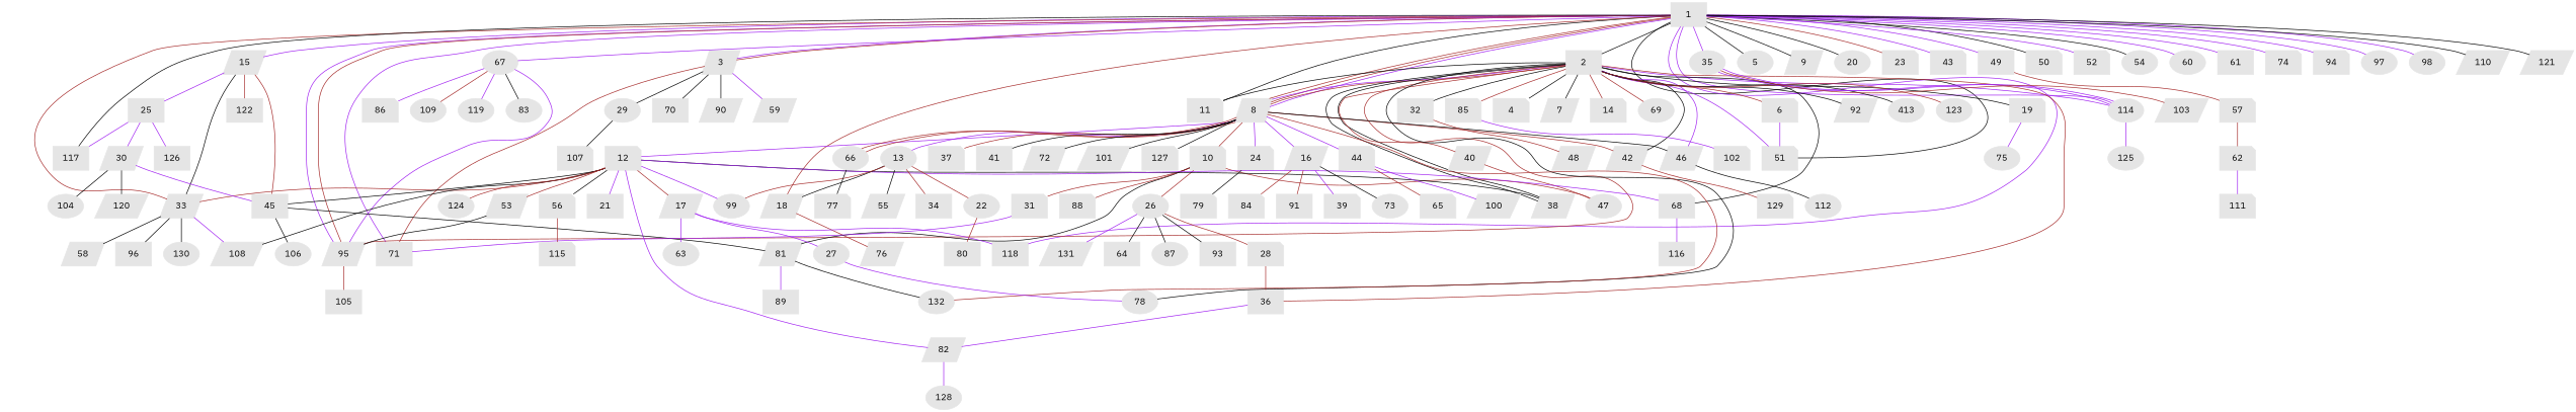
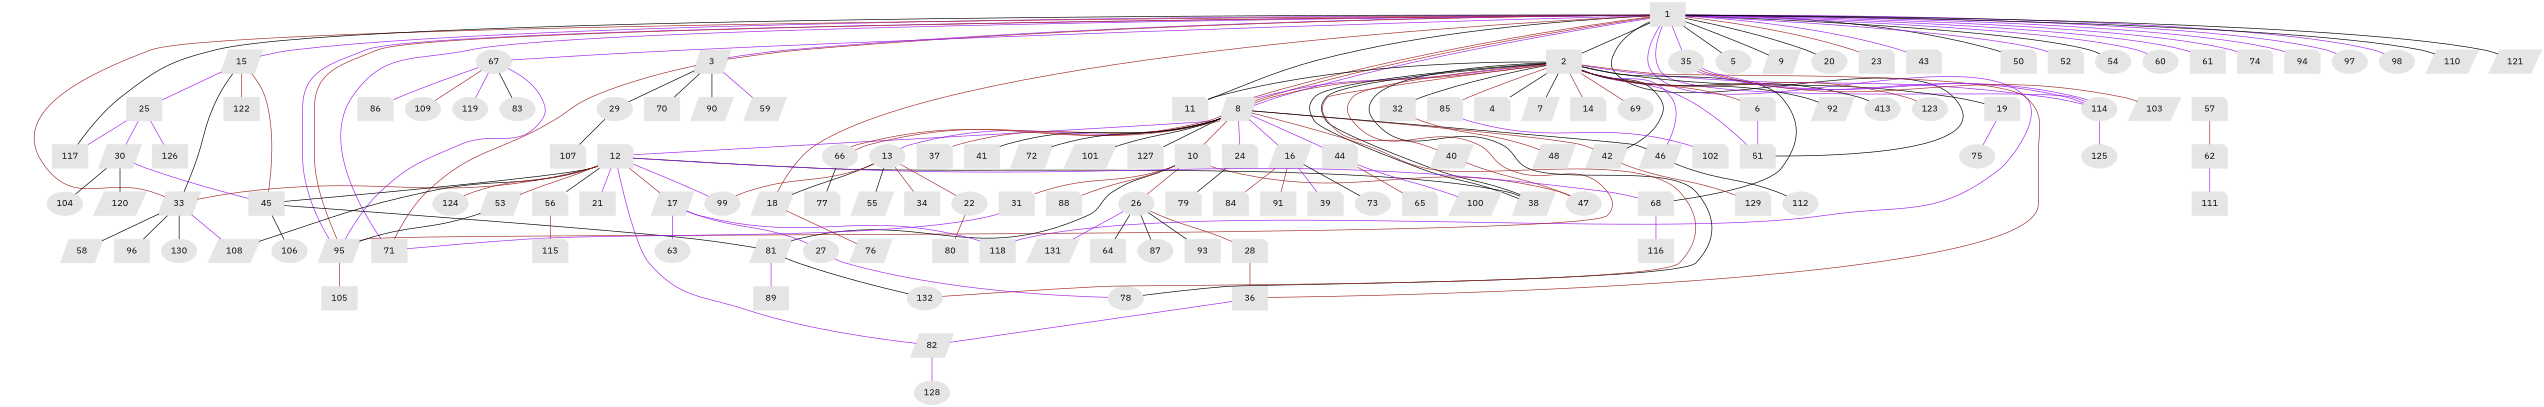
  graph {
    fontname="IBM Plex Sans"
    node [color=gray90 fontname="IBM Plex Sans" shape=note style=filled]
    edge [color=purple fontname="IBM Plex Sans"]
    1 [shape=box]
    2 [shape=box]
    3 [shape=parallelogram]
    5 [shape=ellipse]
    8 [shape=parallelogram]
    9 [shape=parallelogram]
    11
    15 [shape=parallelogram]
    18 [shape=parallelogram]
    20 [shape=ellipse]
    23
    33 [shape=parallelogram]
    35 [shape=ellipse]
    43
-   49 [shape=box]
    50
    51
    52
    54 [shape=ellipse]
    60 [shape=ellipse]
    61 [shape=box]
    67 [shape=ellipse]
    71 [shape=box]
    74
    94
    95 [shape=parallelogram]
    97 [shape=ellipse]
    98 [shape=ellipse]
    110 [shape=parallelogram]
    114 [shape=ellipse]
    117 [shape=box]
    118 [shape=box]
    121 [shape=parallelogram]
    4
    6
    7 [shape=parallelogram]
    14
    19
    32 [shape=box]
    36 [shape=box]
    38 [shape=parallelogram]
    40 [shape=parallelogram]
    42 [shape=parallelogram]
    46 [shape=parallelogram]
    68
    69 [shape=ellipse]
    78 [shape=ellipse]
    85
    92 [shape=parallelogram]
    n50 [label=413 shape=ellipse]
    123 [shape=ellipse]
    29 [shape=ellipse]
    59 [shape=parallelogram]
    70 [shape=box]
    90 [shape=parallelogram]
    10
    12
    13 [shape=ellipse]
    16 [shape=parallelogram]
    24
    37
    41 [shape=box]
    44
    66 [shape=ellipse]
    72 [shape=parallelogram]
    101 [shape=parallelogram]
    127
    132 [shape=ellipse]
    45 [shape=box]
    25 [shape=box]
    122 [shape=box]
    76 [shape=parallelogram]
    108 [shape=parallelogram]
    58 [shape=parallelogram]
    96 [shape=box]
    130 [shape=ellipse]
    103 [shape=parallelogram]
    57
    83 [shape=ellipse]
    86
    109 [shape=ellipse]
    119 [shape=ellipse]
    105 [shape=box]
    125 [shape=ellipse]
    75 [shape=ellipse]
    48 [shape=parallelogram]
    82 [shape=parallelogram]
    47 [shape=ellipse]
    129
    112 [shape=ellipse]
    116 [shape=box]
    102
    107
    26 [shape=ellipse]
    31
    81 [shape=parallelogram]
    88
    17 [shape=parallelogram]
    21 [shape=box]
    53 [shape=parallelogram]
    56
    99 [shape=ellipse]
    124 [shape=ellipse]
    22 [shape=ellipse]
    34 [shape=box]
    55 [shape=parallelogram]
    39
    73 [shape=ellipse]
    84
    91 [shape=box]
    79
    65
    100 [shape=parallelogram]
    77
    28
    64 [shape=box]
    87 [shape=ellipse]
    93 [shape=box]
    131 [shape=parallelogram]
    89 [shape=box]
    27 [shape=ellipse]
    63 [shape=ellipse]
    106 [shape=ellipse]
    115
    128 [shape=ellipse]
    80 [shape=box]
    30 [shape=parallelogram]
    126 [shape=box]
    104 [shape=ellipse]
    120 [shape=parallelogram]
    62
    111
    1 -- 2 [color=black]
    1 -- 3
    1 -- 3 [color=brown]
    1 -- 5 [color=black]
    1 -- 8 [color=brown]
    1 -- 8 [color=brown]
    1 -- 8
    1 -- 9 [color=black]
    1 -- 11 [color=black]
    1 -- 15
    1 -- 18 [color=brown]
    1 -- 20 [color=black]
    1 -- 23 [color=brown]
    1 -- 33 [color=brown]
    1 -- 35
    1 -- 43
-   1 -- 49
    1 -- 50 [color=black]
    1 -- 51 [color=black]
    1 -- 52
    1 -- 54 [color=black]
    1 -- 60
    1 -- 61
    1 -- 67
    1 -- 71
    1 -- 74
    1 -- 94
    1 -- 95
    1 -- 95 [color=brown]
    1 -- 97
    1 -- 98
    1 -- 110 [color=black]
    1 -- 114
    1 -- 117 [color=black]
    1 -- 118
    1 -- 121 [color=black]
    2 -- 8
    2 -- 8 [color=brown]
    2 -- 11 [color=black]
    2 -- 51
    2 -- 95 [color=brown]
    2 -- 114
    2 -- 4 [color=black]
    2 -- 6 [color=brown]
    2 -- 7 [color=black]
    2 -- 14 [color=brown]
    2 -- 19 [color=black]
    2 -- 32 [color=black]
    2 -- 36 [color=brown]
    2 -- 38 [color=black]
    2 -- 38 [color=black]
    2 -- 40 [color=brown]
    2 -- 42 [color=black]
    2 -- 46
    2 -- 68 [color=black]
    2 -- 69 [color=brown]
    2 -- 78 [color=black]
    2 -- 85 [color=brown]
    2 -- 92 [color=black]
    2 -- n50 [color=black]
    2 -- 123 [color=brown]
    3 -- 71 [color=brown]
    3 -- 29 [color=black]
    3 -- 59
    3 -- 70 [color=black]
    3 -- 90 [color=black]
    8 -- 42 [color=brown]
    8 -- 46 [color=black]
    8 -- 10 [color=brown]
    8 -- 12
    8 -- 13
    8 -- 16
    8 -- 24
    8 -- 37 [color=brown]
    8 -- 41 [color=black]
    8 -- 44
    8 -- 66 [color=brown]
    8 -- 66 [color=brown]
    8 -- 72 [color=black]
    8 -- 101 [color=black]
    8 -- 127 [color=black]
    8 -- 132 [color=brown]
    15 -- 33 [color=black]
    15 -- 45 [color=brown]
    15 -- 25
    15 -- 122 [color=brown]
    18 -- 76 [color=brown]
    33 -- 108
    33 -- 58 [color=black]
    33 -- 96 [color=black]
    33 -- 130 [color=black]
    35 -- 114
    35 -- 114
    35 -- 103 [color=brown]
-   49 -- 57 [color=brown]
    67 -- 95
    67 -- 83 [color=black]
    67 -- 86
    67 -- 109 [color=brown]
    67 -- 119
    95 -- 105 [color=brown]
    114 -- 125
    6 -- 51
    19 -- 75
    32 -- 48 [color=brown]
    36 -- 82
    40 -- 47 [color=brown]
    42 -- 129 [color=brown]
    46 -- 112 [color=black]
    68 -- 116
    85 -- 102
    29 -- 107 [color=black]
    10 -- 47 [color=brown]
    10 -- 26 [color=brown]
    10 -- 31 [color=brown]
    10 -- 81 [color=black]
    10 -- 88 [color=brown]
    12 -- 33 [color=brown]
    12 -- 38 [color=black]
    12 -- 68
    12 -- 45 [color=black]
    12 -- 108 [color=black]
    12 -- 82
    12 -- 17 [color=brown]
    12 -- 21
    12 -- 53 [color=brown]
    12 -- 56 [color=black]
    12 -- 99
    12 -- 124 [color=brown]
    13 -- 18 [color=black]
    13 -- 99 [color=brown]
    13 -- 22 [color=brown]
    13 -- 34 [color=brown]
    13 -- 55 [color=black]
    16 -- 39
    16 -- 73 [color=black]
    16 -- 84 [color=brown]
    16 -- 91 [color=brown]
    24 -- 79 [color=black]
    44 -- 65 [color=brown]
    44 -- 100
    66 -- 77 [color=black]
    45 -- 81 [color=black]
    45 -- 106 [color=black]
    25 -- 117
    25 -- 30
    25 -- 126
    57 -- 62 [color=brown]
    82 -- 128
    26 -- 28 [color=brown]
    26 -- 64 [color=black]
    26 -- 87 [color=black]
    26 -- 93 [color=black]
    26 -- 131
    31 -- 71
    81 -- 132 [color=black]
    81 -- 89
    17 -- 118
    17 -- 27
    17 -- 63
    53 -- 95 [color=black]
    56 -- 115 [color=brown]
    22 -- 80 [color=brown]
    28 -- 36 [color=brown]
    27 -- 78
    30 -- 45
    30 -- 104 [color=black]
    30 -- 120 [color=black]
    62 -- 111
  }
